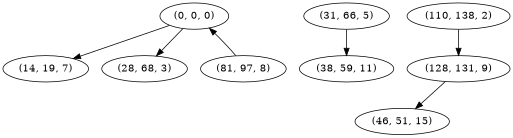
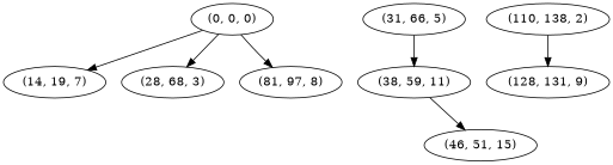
  digraph {
    fontname="DejaVu Serif"
    node [fontname="DejaVu Serif"]
    edge [fontname="DejaVu Serif"]
    "(0, 0, 0)"
    "(14, 19, 7)"
    "(28, 68, 3)"
    "(81, 97, 8)"
    n5 [label="(128, 131, 9)"]
    "(110, 138, 2)"
    "(31, 66, 5)"
    "(38, 59, 11)"
    "(46, 51, 15)"
    "(0, 0, 0)" -> "(14, 19, 7)"
    "(0, 0, 0)" -> "(28, 68, 3)"
-   "(81, 97, 8)" -> "(0, 0, 0)"
+   "(0, 0, 0)" -> "(81, 97, 8)"
    "(110, 138, 2)" -> n5
    "(31, 66, 5)" -> "(38, 59, 11)"
-   n5 -> "(46, 51, 15)"
+   "(38, 59, 11)" -> "(46, 51, 15)"
  }
